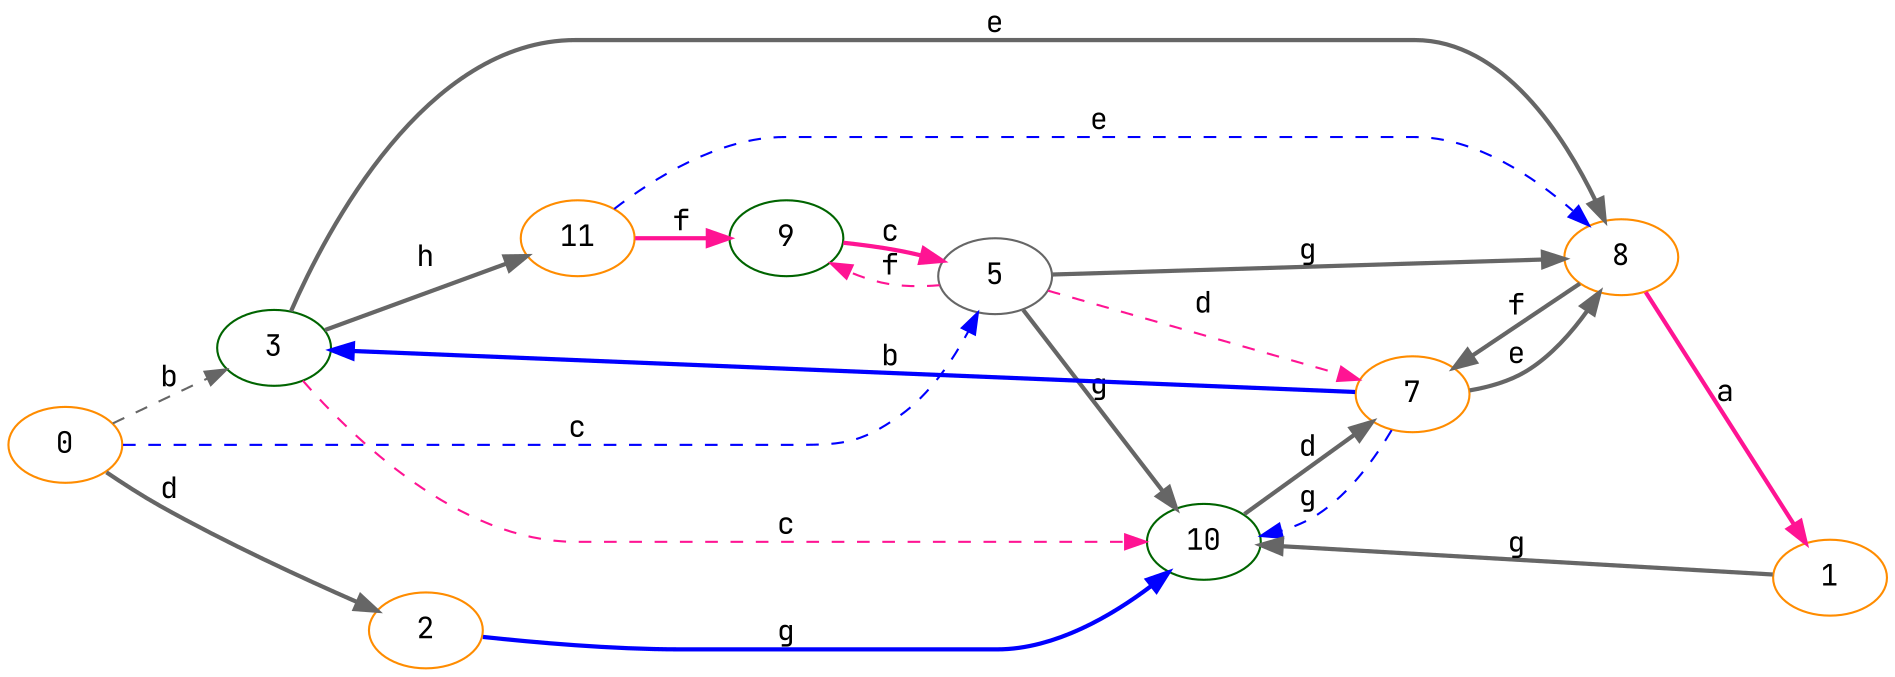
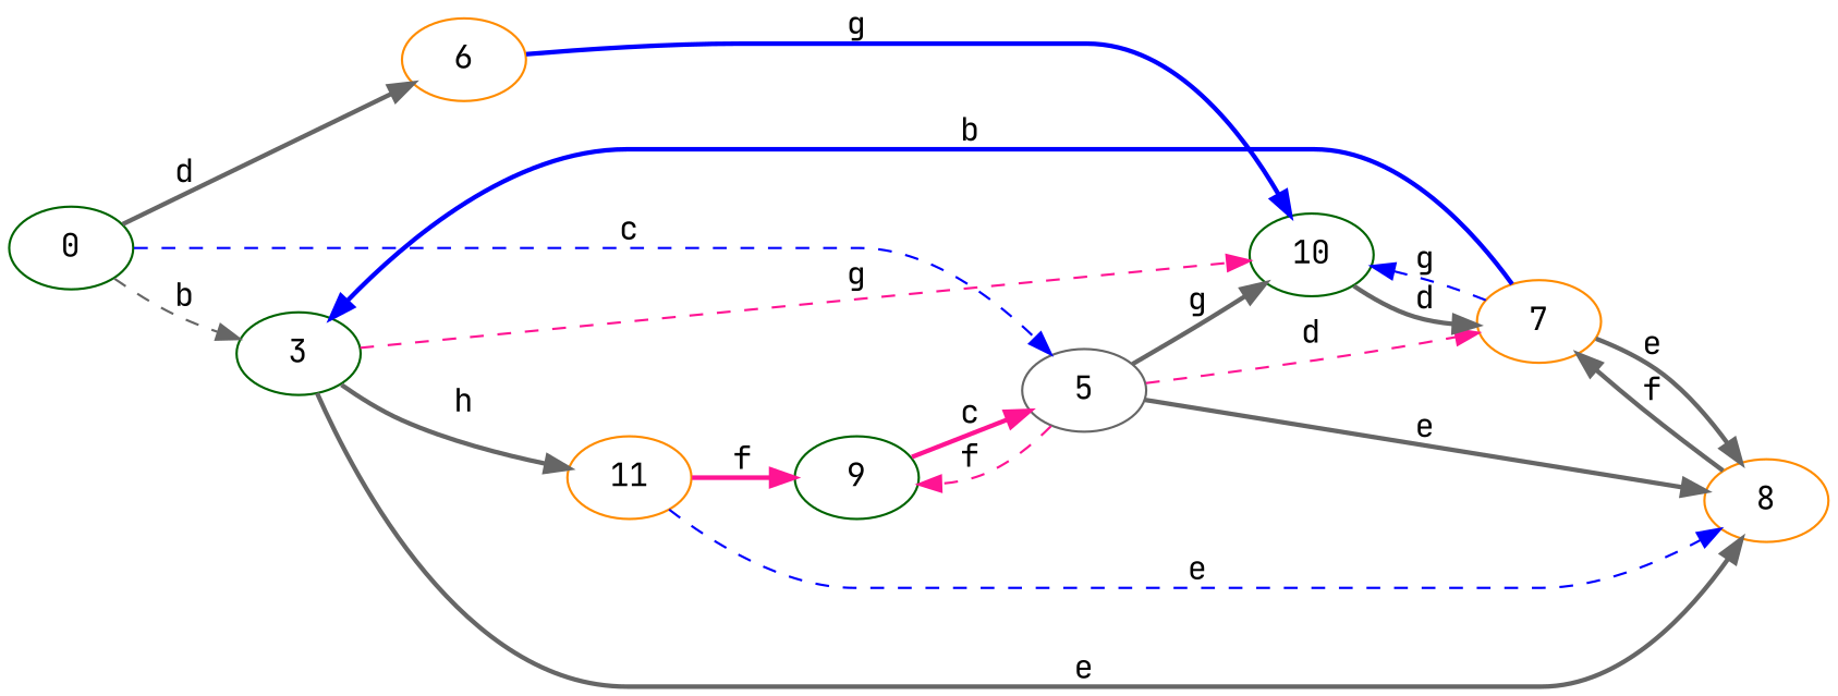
  strict digraph {
    fontname="JetBrains Mono"
    rankdir=LR
    node [color=darkorange fontname="JetBrains Mono"]
    edge [color=gray40 fontname="JetBrains Mono" style=bold]
    3 [color=darkgreen]
-   0
+   0 [color=darkgreen]
    5 [color=gray40]
-   6 [label=2]
+   6
    10 [color=darkgreen]
    8
    11
    7
    9 [color=darkgreen]
-   1
-   3 -> 10 [color=deeppink label=c style=dashed]
+   3 -> 10 [color=deeppink label=g style=dashed]
    3 -> 8 [label=e]
    3 -> 11 [label=h]
    0 -> 3 [label=b style=dashed]
    0 -> 5 [color=blue label=c style=dashed]
    0 -> 6 [label=d]
    5 -> 10 [label=g]
-   5 -> 8 [label=g]
+   5 -> 8 [label=e]
    5 -> 7 [color=deeppink label=d style=dashed]
    5 -> 9 [color=deeppink label=f style=dashed]
    6 -> 10 [color=blue label=g]
    10 -> 7 [label=d]
    8 -> 7 [label=f]
-   8 -> 1 [color=deeppink label=a]
    11 -> 8 [color=blue label=e style=dashed]
    11 -> 9 [color=deeppink label=f]
    7 -> 3 [color=blue label=b]
    7 -> 10 [color=blue label=g style=dashed]
    7 -> 8 [label=e]
    9 -> 5 [color=deeppink label=c]
-   1 -> 10 [label=g]
  }
